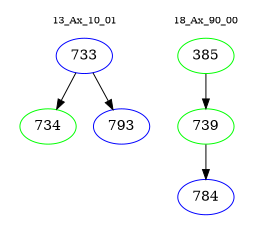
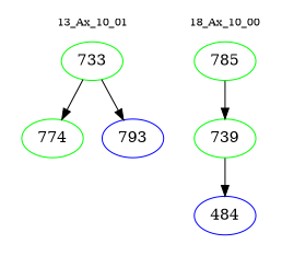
  digraph {
    node [color=green]
    edge [color=black]
-   n1 [label=734]
-   n2 [color=blue label=733]
+   n1 [label=774]
+   n2 [label=733]
    n3 [color=blue label=793]
-   n4 [label=385]
+   n4 [label=785]
    n5 [label=739]
-   n6 [color=blue label=784]
+   n6 [color=blue label=484]
    subgraph cluster_1 {
      color=white
      fontsize=10
      label="13_Ax_10_01"
      n1
      n2
      n3
    }
    subgraph cluster_2 {
      color=white
      fontsize=10
-     label="18_Ax_90_00"
+     label="18_Ax_10_00"
      n4
      n5
      n6
    }
    n2 -> n1
    n2 -> n3
    n4 -> n5
    n5 -> n6
  }
